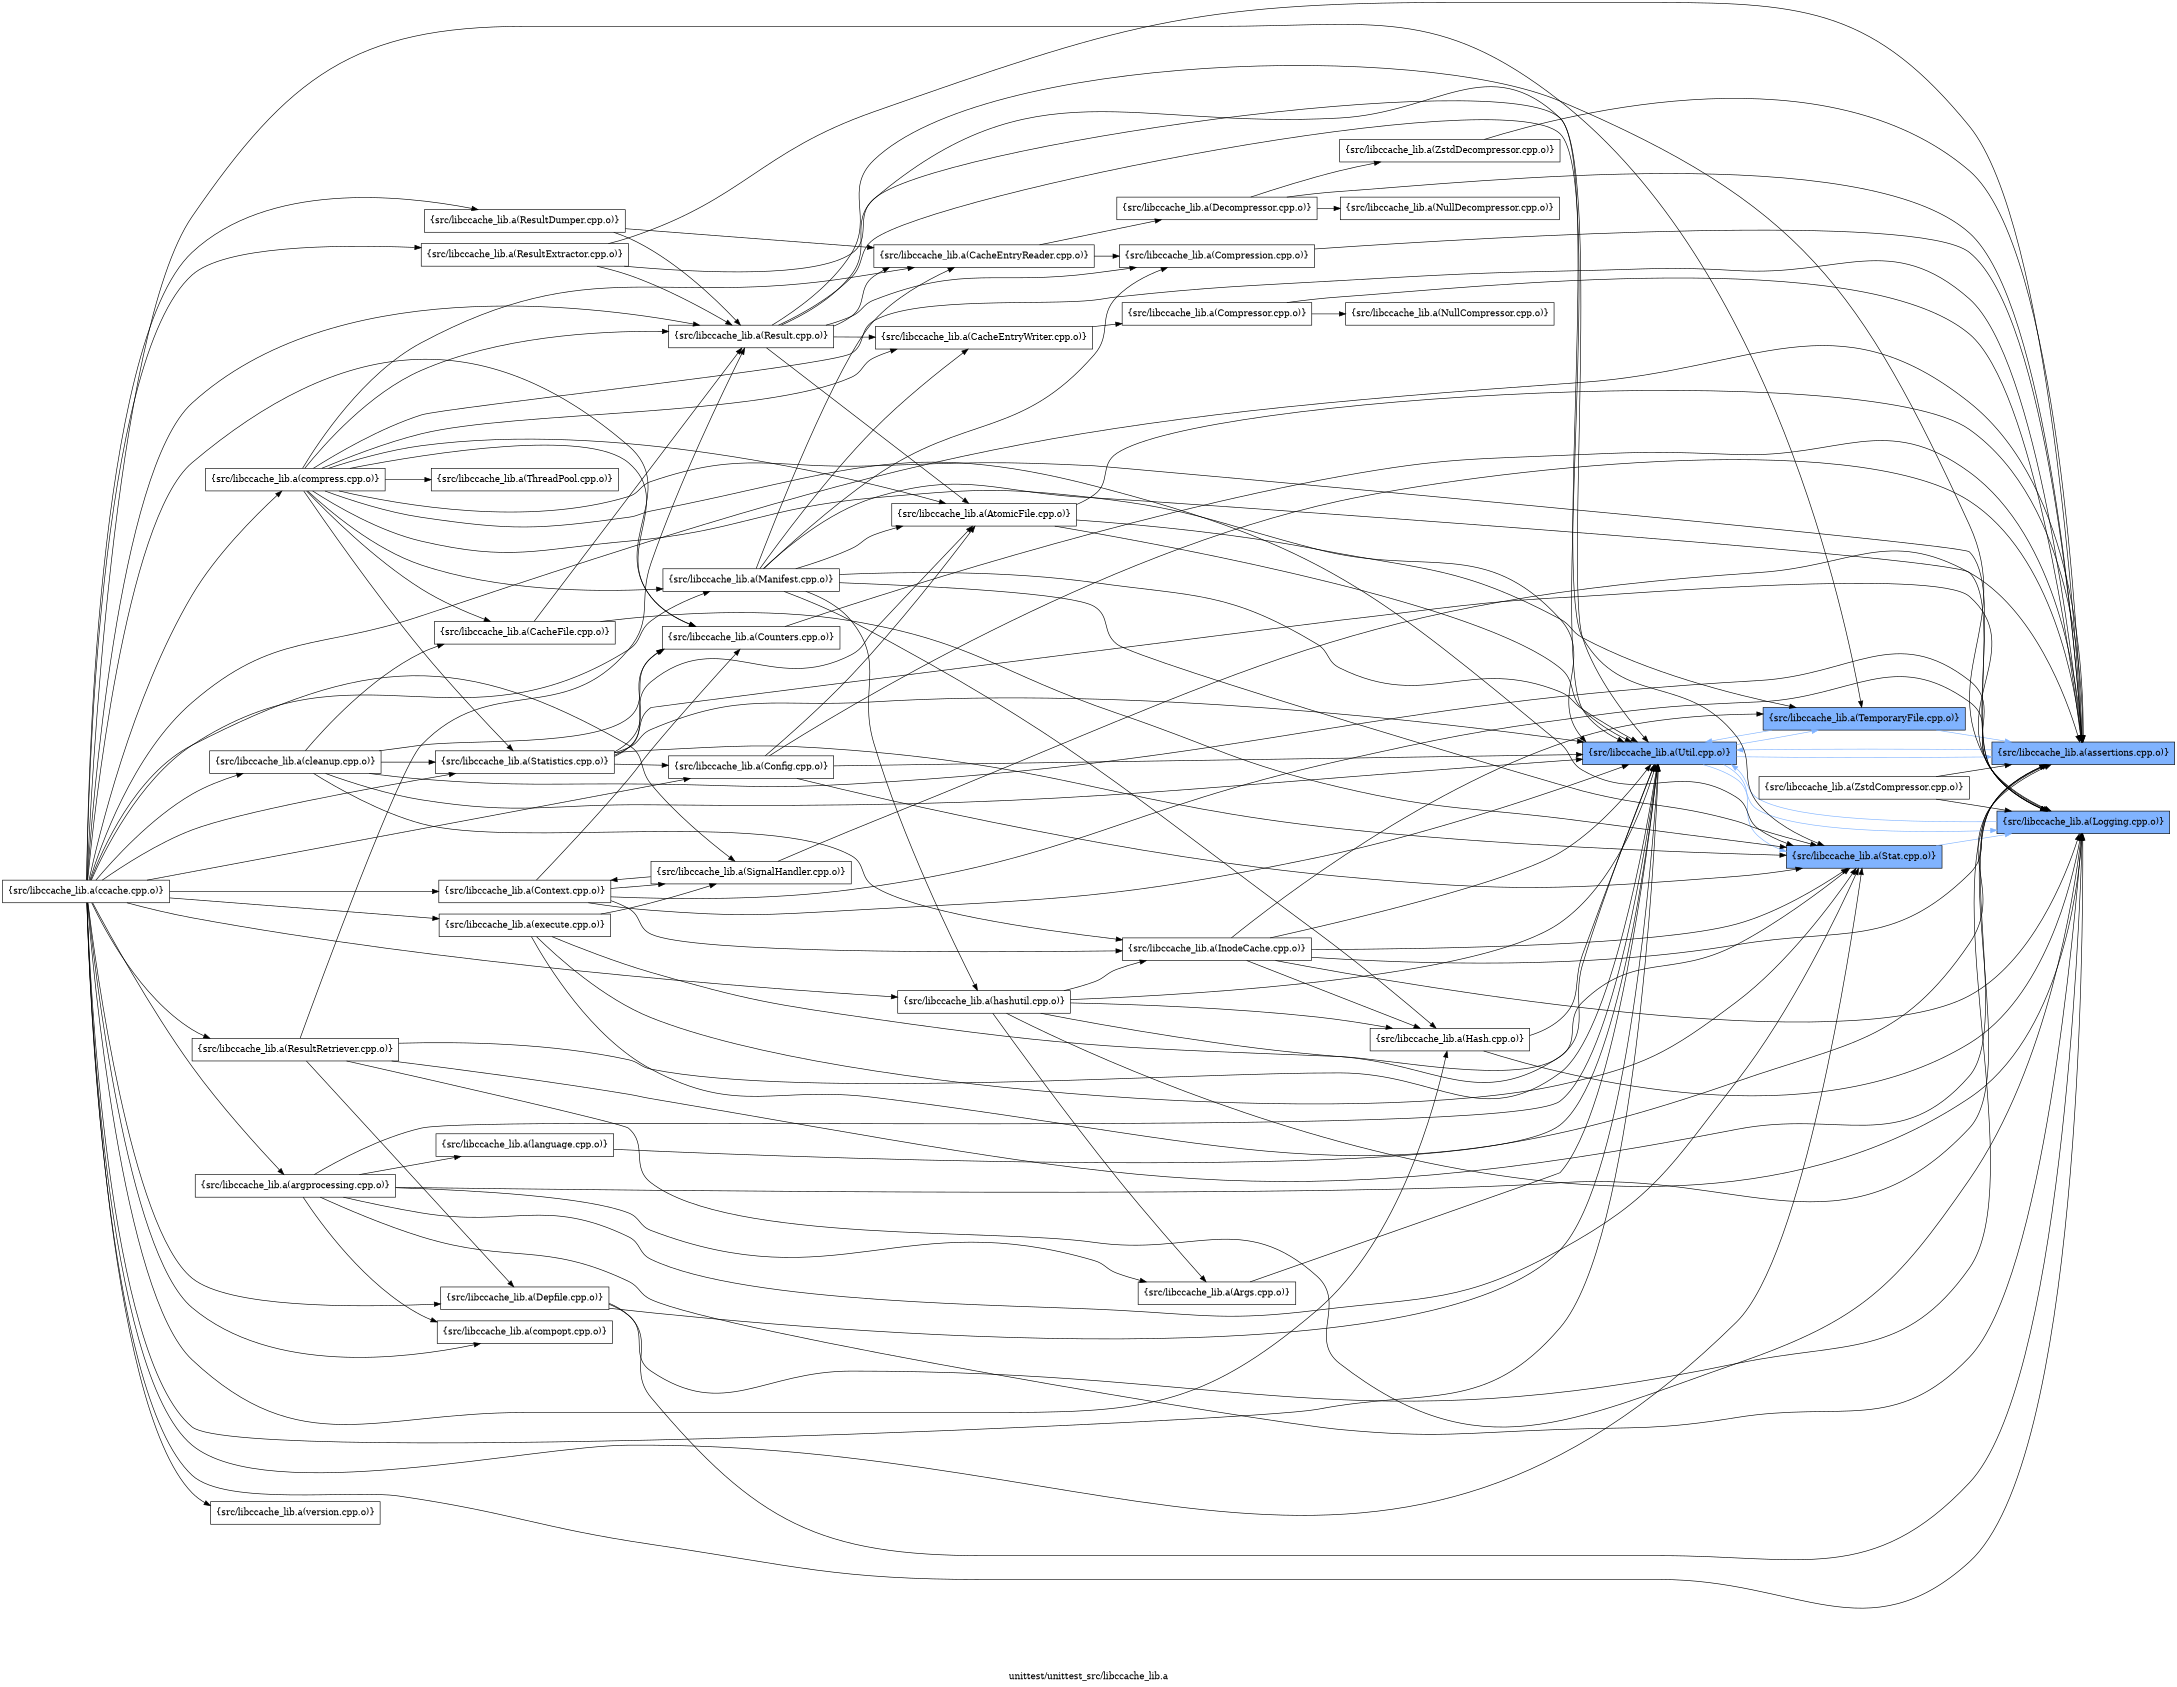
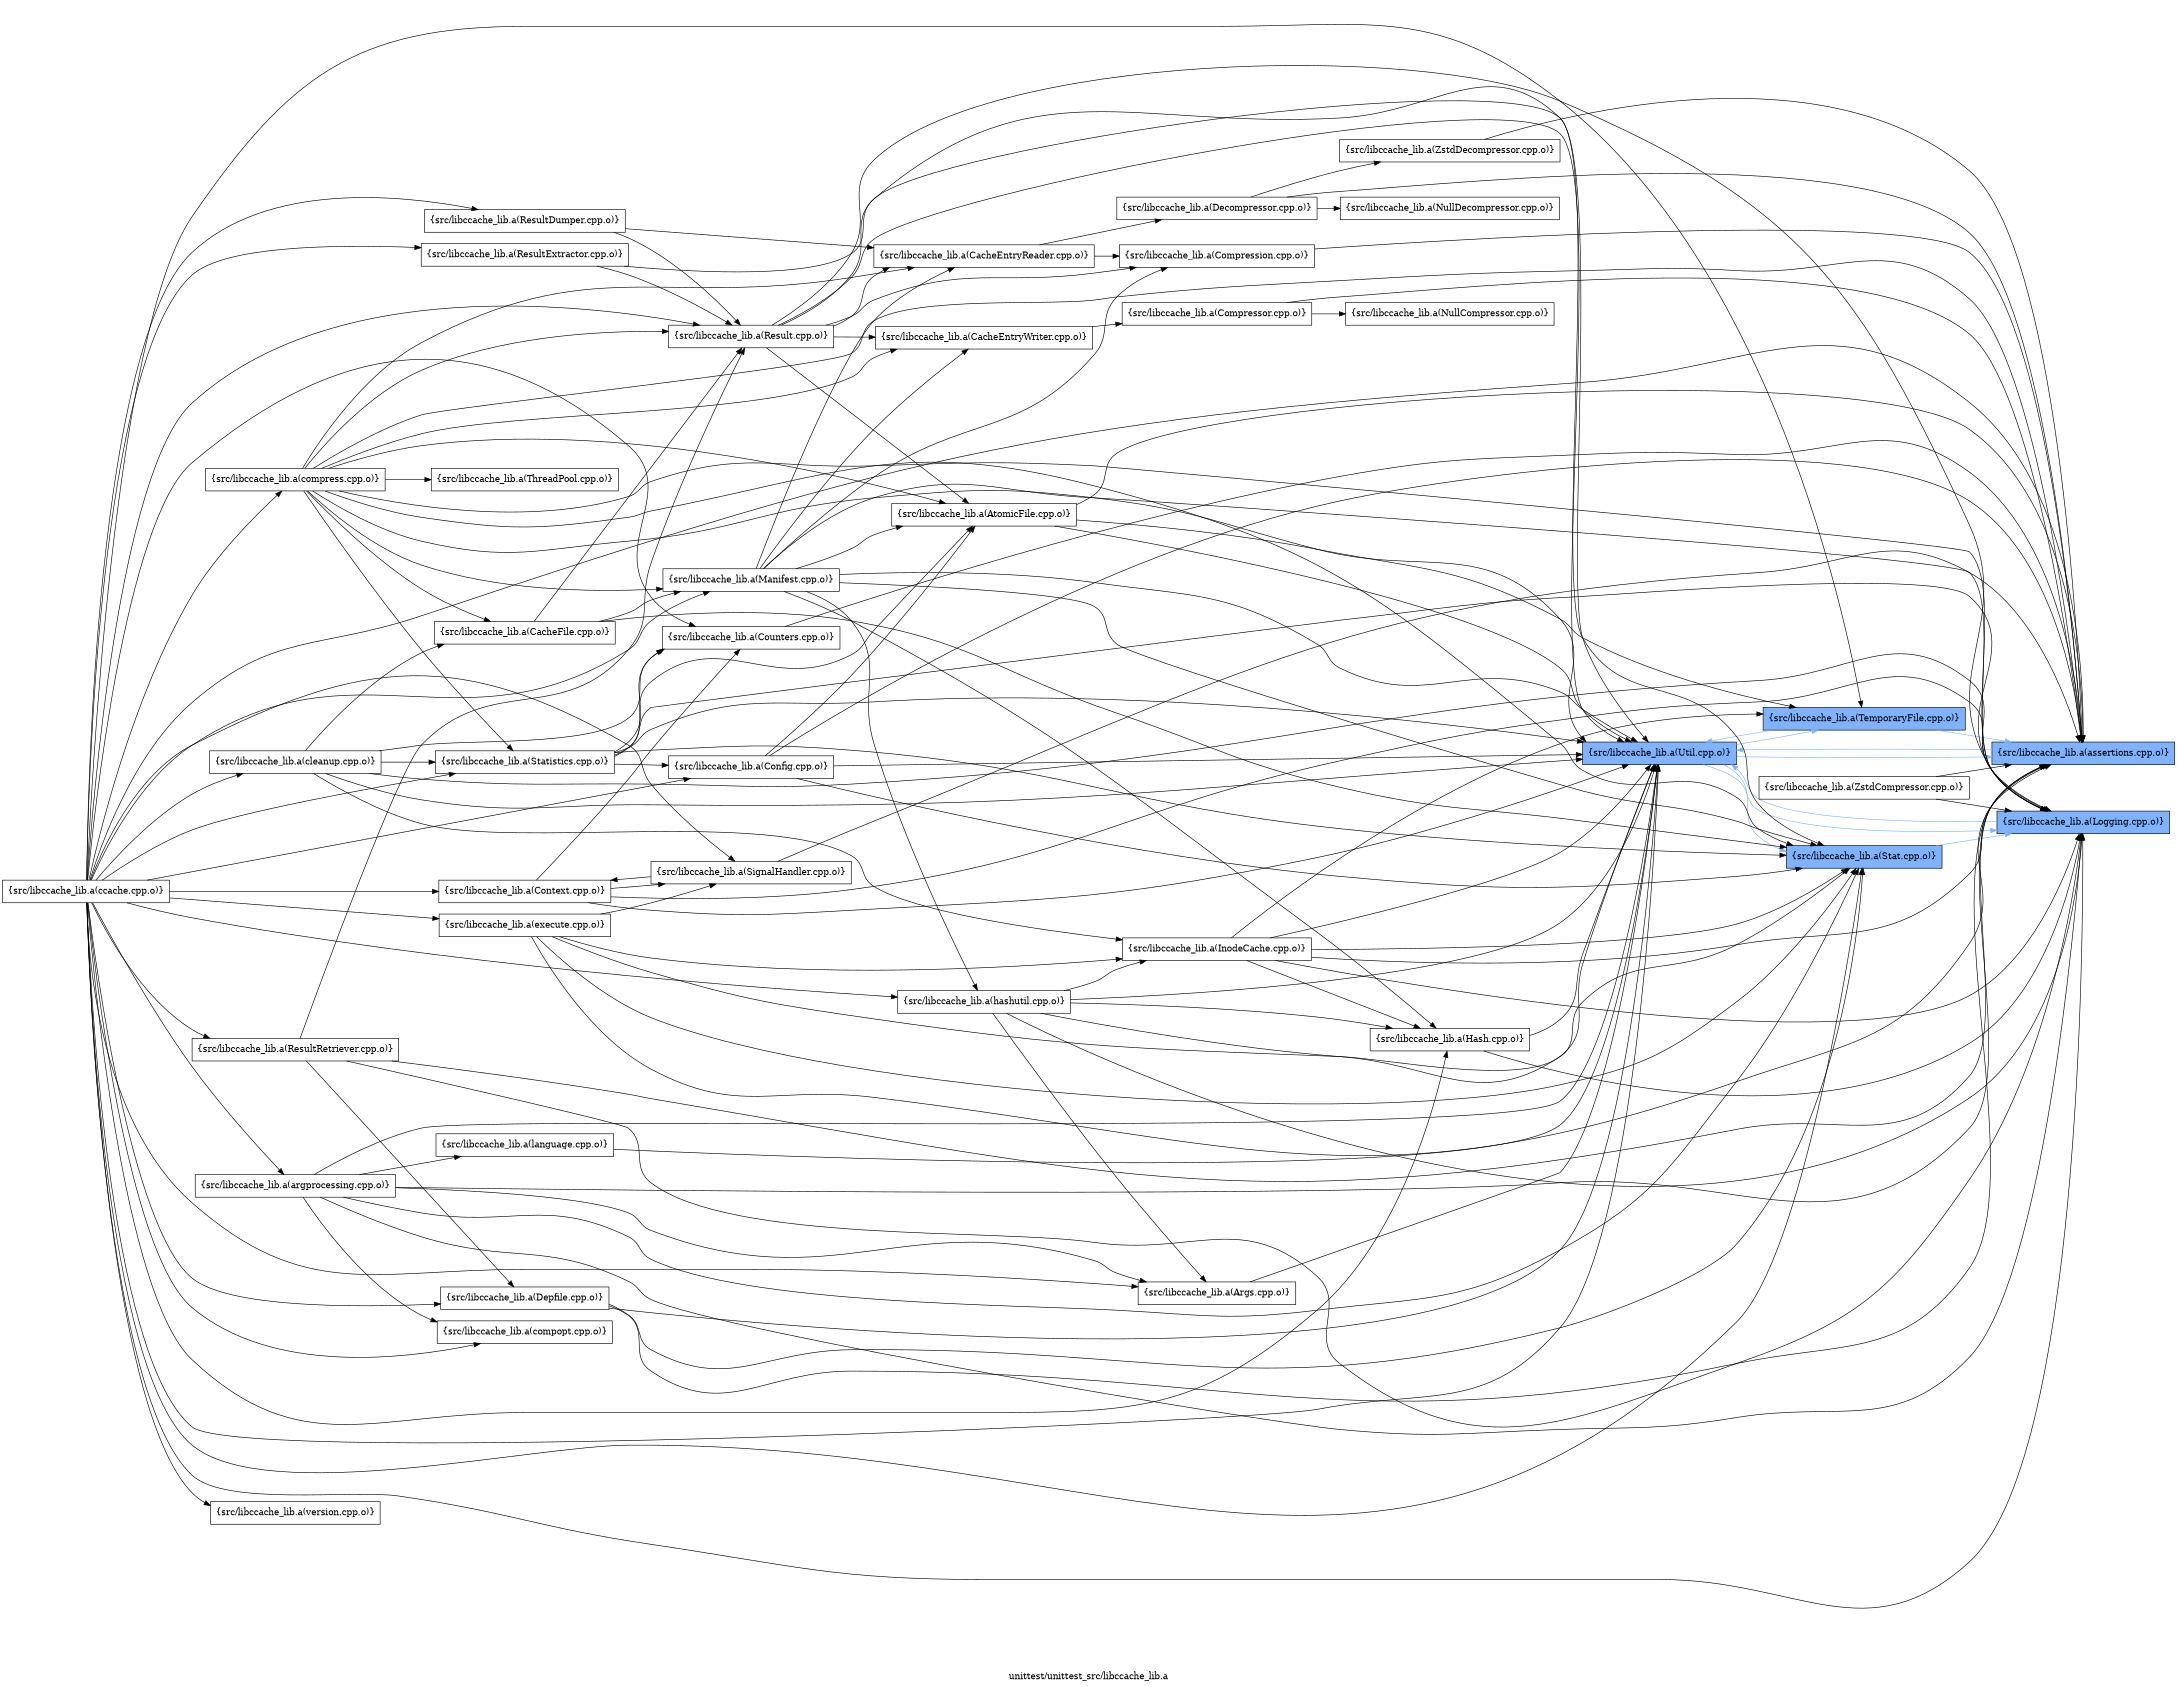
  digraph {
    label="unittest/unittest_src/libccache_lib.a"
    rankdir=LR
    node [group=0 shape=box]
    n1 [fillcolor="0.600000 0.5 1" group=1 label="{src/libccache_lib.a(Util.cpp.o)}" style=filled]
    n2 [fillcolor="0.600000 0.5 1" group=1 label="{src/libccache_lib.a(Logging.cpp.o)}" style=filled]
    n3 [fillcolor="0.600000 0.5 1" group=1 label="{src/libccache_lib.a(Stat.cpp.o)}" style=filled]
    n4 [fillcolor="0.600000 0.5 1" group=1 label="{src/libccache_lib.a(TemporaryFile.cpp.o)}" style=filled]
    n5 [fillcolor="0.600000 0.5 1" group=1 label="{src/libccache_lib.a(assertions.cpp.o)}" style=filled]
    n6 [label="{src/libccache_lib.a(Args.cpp.o)}"]
    n7 [label="{src/libccache_lib.a(AtomicFile.cpp.o)}"]
    n8 [label="{src/libccache_lib.a(Compression.cpp.o)}"]
    n9 [label="{src/libccache_lib.a(Config.cpp.o)}"]
    n10 [label="{src/libccache_lib.a(Counters.cpp.o)}"]
    n11 [label="{src/libccache_lib.a(Context.cpp.o)}"]
    n12 [label="{src/libccache_lib.a(SignalHandler.cpp.o)}"]
    n13 [label="{src/libccache_lib.a(InodeCache.cpp.o)}"]
    n14 [label="{src/libccache_lib.a(Hash.cpp.o)}"]
    n15 [label="{src/libccache_lib.a(Depfile.cpp.o)}"]
    n16 [label="{src/libccache_lib.a(Compressor.cpp.o)}"]
    n17 [label="{src/libccache_lib.a(NullCompressor.cpp.o)}"]
    n18 [label="{src/libccache_lib.a(ZstdCompressor.cpp.o)}"]
    n19 [label="{src/libccache_lib.a(Decompressor.cpp.o)}"]
    n20 [label="{src/libccache_lib.a(NullDecompressor.cpp.o)}"]
    n21 [label="{src/libccache_lib.a(ZstdDecompressor.cpp.o)}"]
    n22 [label="{src/libccache_lib.a(Statistics.cpp.o)}"]
    n23 [label="{src/libccache_lib.a(CacheFile.cpp.o)}"]
    n24 [label="{src/libccache_lib.a(Manifest.cpp.o)}"]
    n25 [label="{src/libccache_lib.a(Result.cpp.o)}"]
    n26 [label="{src/libccache_lib.a(hashutil.cpp.o)}"]
    n27 [label="{src/libccache_lib.a(CacheEntryReader.cpp.o)}"]
    n28 [label="{src/libccache_lib.a(CacheEntryWriter.cpp.o)}"]
    n29 [label="{src/libccache_lib.a(argprocessing.cpp.o)}"]
    n30 [label="{src/libccache_lib.a(compopt.cpp.o)}"]
    n31 [label="{src/libccache_lib.a(language.cpp.o)}"]
    n32 [label="{src/libccache_lib.a(ccache.cpp.o)}"]
    n33 [label="{src/libccache_lib.a(ResultRetriever.cpp.o)}"]
    n34 [label="{src/libccache_lib.a(ResultDumper.cpp.o)}"]
    n35 [label="{src/libccache_lib.a(ResultExtractor.cpp.o)}"]
    n36 [label="{src/libccache_lib.a(cleanup.cpp.o)}"]
    n37 [label="{src/libccache_lib.a(compress.cpp.o)}"]
    n38 [label="{src/libccache_lib.a(execute.cpp.o)}"]
    n39 [label="{src/libccache_lib.a(version.cpp.o)}"]
    n40 [label="{src/libccache_lib.a(ThreadPool.cpp.o)}"]
    subgraph sub_1 {
      rank=same
      n1
    }
    n1 -> n2 [color="0.600000 0.5 1"]
    n1 -> n3 [color="0.600000 0.5 1"]
    n1 -> n4 [color="0.600000 0.5 1"]
    n1 -> n5 [color="0.600000 0.5 1"]
    n2 -> n1 [color="0.600000 0.5 1"]
    n3 -> n2 [color="0.600000 0.5 1"]
    n4 -> n1 [color="0.600000 0.5 1"]
    n4 -> n5 [color="0.600000 0.5 1"]
    n5 -> n1 [color="0.600000 0.5 1"]
    n6 -> n1
    n7 -> n1
    n7 -> n4
    n7 -> n5
    n8 -> n5
    n9 -> n1
    n9 -> n3
    n9 -> n5
    n9 -> n7
    n10 -> n5
    n11 -> n1
    n11 -> n2
    n11 -> n10
    n11 -> n12
-   n11 -> n13
+   n38 -> n13
    n12 -> n5
    n12 -> n11
    n13 -> n1
    n13 -> n2
    n13 -> n3
    n13 -> n4
    n13 -> n5
    n13 -> n14
    n14 -> n1
    n14 -> n2
    n15 -> n1
-   n15 -> n2
+   n15 -> n3
    n15 -> n5
    n16 -> n5
    n16 -> n17
    n18 -> n2
    n18 -> n5
    n19 -> n5
    n19 -> n20
    n19 -> n21
    n21 -> n5
    n22 -> n1
    n22 -> n2
    n22 -> n3
    n22 -> n7
    n22 -> n9
    n22 -> n10
    n23 -> n3
+   n23 -> n24
    n23 -> n25
    n24 -> n1
    n24 -> n2
    n24 -> n3
    n24 -> n7
    n24 -> n8
    n24 -> n14
    n24 -> n26
    n24 -> n27
    n24 -> n28
    n25 -> n1
    n25 -> n2
    n25 -> n3
    n25 -> n7
    n25 -> n8
    n25 -> n27
    n25 -> n28
    n26 -> n1
    n26 -> n2
    n26 -> n3
    n26 -> n6
    n26 -> n13
    n26 -> n14
    n27 -> n8
    n27 -> n19
    n28 -> n16
    n29 -> n1
    n29 -> n2
    n29 -> n3
    n29 -> n5
    n29 -> n6
    n29 -> n30
    n29 -> n31
    n31 -> n1
    n32 -> n1
    n32 -> n2
    n32 -> n3
    n32 -> n4
    n32 -> n5
+   n32 -> n6
    n32 -> n9
    n32 -> n10
    n32 -> n11
    n32 -> n12
    n32 -> n14
    n32 -> n15
    n32 -> n22
    n32 -> n24
    n32 -> n25
    n32 -> n26
    n32 -> n29
    n32 -> n30
    n32 -> n33
    n32 -> n34
    n32 -> n35
    n32 -> n36
    n32 -> n37
    n32 -> n38
    n32 -> n39
-   n33 -> n1
    n33 -> n2
    n33 -> n5
    n33 -> n15
    n33 -> n25
    n34 -> n25
    n34 -> n27
    n35 -> n1
-   n35 -> n5
    n35 -> n25
    n36 -> n1
    n36 -> n2
    n36 -> n10
    n36 -> n13
    n36 -> n22
    n36 -> n23
    n37 -> n1
    n37 -> n2
    n37 -> n3
    n37 -> n5
    n37 -> n7
-   n37 -> n10
    n37 -> n22
    n37 -> n23
    n37 -> n24
    n37 -> n25
    n37 -> n27
    n37 -> n28
    n37 -> n40
    n38 -> n1
    n38 -> n3
    n38 -> n5
    n38 -> n12
  }
